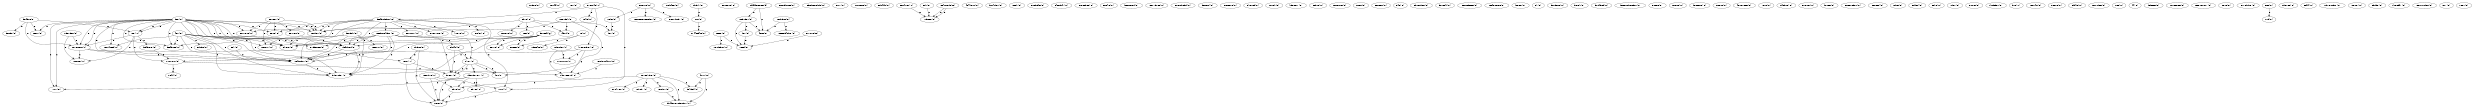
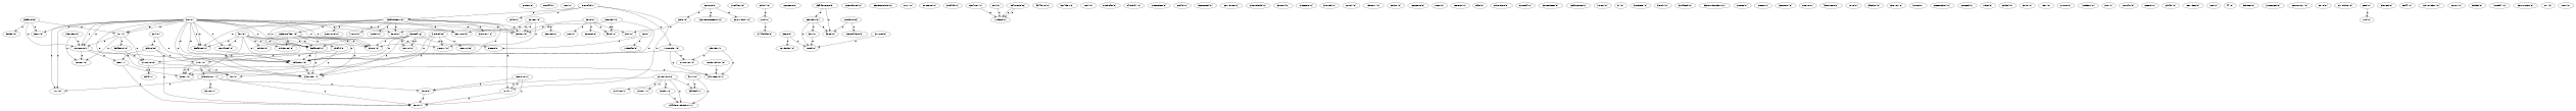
  digraph {
    fontname="DejaVu Sans Mono"
    node [fontname="DejaVu Sans Mono"]
    edge [fontname="DejaVu Sans Mono"]
    n1 [label="twist(1)"]
    n2 [label="stuff(1)"]
    n3 [label="wam(1)"]
    n4 [label="define(3)"]
    n5 [label="basis(1)"]
    n6 [label="term(1)"]
    n7 [label="way(4)"]
    n8 [label="movement(7)"]
    n9 [label="support(5)"]
    n10 [label="believe(2)"]
    n11 [label="matter(2)"]
    n12 [label="religion(5)"]
    n13 [label="mean(4)"]
    n14 [label="disregard(1)"]
    n15 [label="self(1)"]
    n16 [label="identity(1)"]
    n17 [label="came(1)"]
    n18 [label="doesn(2)"]
    n19 [label="problem(3)"]
    n20 [label="example(7)"]
    n21 [label="role(1)"]
    n22 [label="definition(8)"]
    n23 [label="hypocrisy(2)"]
    n24 [label="word(4)"]
    n25 [label="part(1)"]
    n26 [label="convert(1)"]
    n27 [label="mother(2)"]
    n28 [label="country(1)"]
    n29 [label="nationality(5)"]
    n30 [label="everyone(1)"]
    n31 [label="knows(1)"]
    n32 [label="order(1)"]
    n33 [label="defined(1)"]
    n34 [label="defines(1)"]
    n35 [label="supports(1)"]
    n36 [label="show(1)"]
    n37 [label="evidence(1)"]
    n38 [label="child(2)"]
    n39 [label="shows(1)"]
    n40 [label="dictionary(7)"]
    n41 [label="lot(1)"]
    n42 [label="time(3)"]
    n43 [label="know(5)"]
    n44 [label="gives(1)"]
    n45 [label="put(1)"]
    n46 [label="syllable(1)"]
    n47 [label="someone(1)"]
    n48 [label="person(3)"]
    n49 [label="serves(1)"]
    n50 [label="memory(1)"]
    n51 [label="case(2)"]
    n52 [label="revision(1)"]
    n53 [label="need(2)"]
    n54 [label="attribute(1)"]
    n55 [label="assume(2)"]
    n56 [label="everybody(1)"]
    n57 [label="representation(1)"]
    n58 [label="make(2)"]
    n59 [label="don(1)"]
    n60 [label="citizenship(2)"]
    n61 [label="army(1)"]
    n62 [label="suppose(1)"]
    n63 [label="adolfo(1)"]
    n64 [label="perlman(4)"]
    n65 [label="writes(1)"]
    n66 [label="follows(1)"]
    n67 [label="boulder(1)"]
    n68 [label="wash(1)"]
    n69 [label="article(1)"]
    n70 [label="form(3)"]
    n71 [label="belief(1)"]
    n72 [label="differenciation(1)"]
    n73 [label="clarify(1)"]
    n74 [label="nationalism(3)"]
    n75 [label="something(3)"]
    n76 [label="racism(3)"]
    n77 [label="evolves(1)"]
    n78 [label="nobody(1)"]
    n79 [label="practice(1)"]
    n80 [label="law(3)"]
    n81 [label="resulted(1)"]
    n82 [label="admit(1)"]
    n83 [label="emale(1)"]
    n84 [label="happened(1)"]
    n85 [label="convince(1)"]
    n86 [label="apartheid(1)"]
    n87 [label="depend(1)"]
    n88 [label="present(1)"]
    n89 [label="showed(1)"]
    n90 [label="mouth(2)"]
    n91 [label="difference(0)"]
    n92 [label="opinion(2)"]
    n93 [label="fact(2)"]
    n94 [label="isn(1)"]
    n95 [label="give(1)"]
    n96 [label="use(1)"]
    n97 [label="tongue(1)"]
    n98 [label="find(1)"]
    n99 [label="jew(1)"]
    n100 [label="edu(3)"]
    n101 [label="history(1)"]
    n102 [label="point(1)"]
    n103 [label="comapre(1)"]
    n104 [label="post(2)"]
    n105 [label="center(1)"]
    n106 [label="ale(1)"]
    n107 [label="pinochet(2)"]
    n108 [label="isreal(1)"]
    n109 [label="re(1)"]
    n110 [label="state(2)"]
    n111 [label="wriggle(1)"]
    n112 [label="associate(1)"]
    n113 [label="reference(1)"]
    n114 [label="nothing(3)"]
    n115 [label="resembling(1)"]
    n116 [label="haven(1)"]
    n117 [label="ok(1)"]
    n118 [label="bombast(1)"]
    n119 [label="jewsh(1)"]
    n120 [label="implied(2)"]
    n121 [label="israel(6)"]
    n122 [label="serve(1)"]
    n123 [label="determination(1)"]
    n124 [label="space(1)"]
    n125 [label="guess(1)"]
    n126 [label="meaning(2)"]
    n127 [label="happens(1)"]
    n128 [label="colorado(3)"]
    n129 [label="start(1)"]
    n130 [label="think(2)"]
    n131 [label="language(1)"]
    n132 [label="want(1)"]
    n133 [label="anyone(3)"]
    n134 [label="claims(1)"]
    n135 [label="zionist(3)"]
    n136 [label="answer(1)"]
    n137 [label="ask(1)"]
    n138 [label="thing(3)"]
    n139 [label="house(1)"]
    n140 [label="attention(1)"]
    n141 [label="posted(1)"]
    n142 [label="jewish(3)"]
    n143 [label="return(3)"]
    n144 [label="mine(1)"]
    n145 [label="added(1)"]
    n146 [label="take(1)"]
    n147 [label="view(1)"]
    n148 [label="prove(1)"]
    n149 [label="judaism(1)"]
    n150 [label="ira(4)"]
    n151 [label="result(1)"]
    n152 [label="seems(1)"]
    n153 [label="chile(1)"]
    n154 [label="convice(1)"]
    n155 [label="net(1)"]
    n156 [label="ll(1)"]
    n157 [label="debate(2)"]
    n158 [label="nonsense(1)"]
    n159 [label="astronomy(1)"]
    n160 [label="gave(2)"]
    n161 [label="anything(1)"]
    n162 [label="aap(1)"]
    n163 [label="umd(1)"]
    n164 [label="change(1)"]
    n165 [label="tell(1)"]
    n166 [label="spanish(2)"]
    n167 [label="university(1)"]
    n168 [label="party(1)"]
    n169 [label="abide(1)"]
    n170 [label="justify(1)"]
    n171 [label="zionism(7)"]
    n172 [label="communist(1)"]
    n173 [label="try(1)"]
    n174 [label="ussr(1)"]
    n4 -> n5 [label=1]
    n4 -> n6 [label=1]
    n4 -> n7 [label=2]
    n4 -> n8 [label=1]
    n7 -> n8 [label=1]
    n7 -> n9 [label=1]
    n7 -> n10 [label=1]
    n7 -> n11 [label=1]
    n8 -> n11 [label=1]
    n8 -> n12 [label=2]
    n8 -> n13 [label=1]
    n9 -> n14 [label=1]
    n9 -> n15 [label=1]
    n10 -> n9 [label=2]
    n12 -> n16 [label=1]
    n13 -> n17 [label=1]
    n13 -> n18 [label=1]
    n20 -> n21 [label=1]
    n20 -> n22 [label=1]
    n20 -> n23 [label=1]
    n20 -> n24 [label=1]
    n22 -> n12 [label=1]
    n22 -> n24 [label=2]
    n22 -> n25 [label=1]
    n22 -> n26 [label=1]
    n22 -> n27 [label=1]
    n22 -> n28 [label=1]
    n22 -> n29 [label=1]
    n22 -> n30 [label=1]
    n22 -> n31 [label=1]
    n22 -> n32 [label=1]
    n22 -> n33 [label=1]
    n22 -> n34 [label=1]
    n23 -> n9 [label=1]
    n23 -> n14 [label=1]
    n23 -> n35 [label=1]
    n24 -> n17 [label=2]
    n29 -> n12 [label=2]
    n29 -> n16 [label=1]
    n29 -> n18 [label=1]
    n29 -> n33 [label=1]
-   n29 -> n36 [label=1]
+   n138 -> n36 [label=1]
    n29 -> n37 [label=1]
    n29 -> n38 [label=1]
    n29 -> n39 [label=1]
    n33 -> n12 [label=3]
    n33 -> n16 [label=2]
    n36 -> n18 [label=1]
    n36 -> n18 [label=1]
    n36 -> n40 [label=1]
    n36 -> n41 [label=1]
    n36 -> n41 [label=1]
    n38 -> n18 [label=1]
    n38 -> n36 [label=1]
    n40 -> n17 [label=1]
    n40 -> n42 [label=1]
    n40 -> n43 [label=1]
    n40 -> n44 [label=1]
    n42 -> n17 [label=1]
    n45 -> n46 [label=1]
    n48 -> n25 [label=2]
    n48 -> n26 [label=2]
    n48 -> n27 [label=2]
    n48 -> n49 [label=1]
    n48 -> n50 [label=1]
    n51 -> n52 [label=1]
    n51 -> n53 [label=1]
    n55 -> n56 [label=1]
    n55 -> n57 [label=1]
    n55 -> n58 [label=1]
    n58 -> n59 [label=1]
    n64 -> n65 [label=2]
    n70 -> n71 [label=1]
    n70 -> n72 [label=1]
    n74 -> n14 [label=1]
    n75 -> n42 [label=1]
    n75 -> n71 [label=1]
    n75 -> n72 [label=1]
    n75 -> n76 [label=1]
    n75 -> n77 [label=1]
    n75 -> n78 [label=1]
    n76 -> n72 [label=1]
    n80 -> n12 [label=2]
    n80 -> n16 [label=1]
    n80 -> n33 [label=1]
    n80 -> n34 [label=1]
    n80 -> n37 [label=1]
    n80 -> n39 [label=1]
    n80 -> n50 [label=1]
    n80 -> n81 [label=1]
    n80 -> n82 [label=1]
    n91 -> n92 [label=1]
    n91 -> n93 [label=1]
    n92 -> n53 [label=1]
    n92 -> n93 [label=1]
    n92 -> n94 [label=1]
    n94 -> n53 [label=2]
    n95 -> n27 [label=1]
    n95 -> n59 [label=1]
    n95 -> n96 [label=1]
    n95 -> n97 [label=1]
    n95 -> n98 [label=1]
    n99 -> n6 [label=1]
    n99 -> n7 [label=2]
    n99 -> n7 [label=2]
    n99 -> n8 [label=1]
    n99 -> n8 [label=1]
    n99 -> n12 [label=2]
    n99 -> n12 [label=2]
    n99 -> n16 [label=1]
    n99 -> n16 [label=1]
    n99 -> n25 [label=2]
    n99 -> n26 [label=2]
    n99 -> n27 [label=2]
    n99 -> n27 [label=2]
    n99 -> n33 [label=1]
    n99 -> n33 [label=1]
    n99 -> n34 [label=1]
    n99 -> n34 [label=1]
    n99 -> n39 [label=1]
    n99 -> n39 [label=1]
    n99 -> n43 [label=1]
    n99 -> n43 [label=1]
    n99 -> n81 [label=1]
    n100 -> n65 [label=1]
    n109 -> n110 [label=1]
    n109 -> n111 [label=1]
    n114 -> n93 [label=1]
    n114 -> n115 [label=1]
    n121 -> n12 [label=2]
    n121 -> n16 [label=1]
    n121 -> n33 [label=1]
    n121 -> n39 [label=1]
    n121 -> n110 [label=1]
    n121 -> n122 [label=1]
    n121 -> n122 [label=1]
    n126 -> n17 [label=1]
    n126 -> n24 [label=1]
    n126 -> n42 [label=1]
    n128 -> n65 [label=1]
    n128 -> n65 [label=1]
    n130 -> n45 [label=1]
    n133 -> n53 [label=1]
    n135 -> n8 [label=1]
    n135 -> n11 [label=1]
    n137 -> n12 [label=1]
+   n137 -> n138 [label=1]
    n138 -> n13 [label=2]
    n138 -> n17 [label=2]
    n142 -> n12 [label=1]
    n142 -> n16 [label=1]
    n142 -> n39 [label=1]
    n142 -> n50 [label=1]
    n142 -> n143 [label=1]
    n162 -> n163 [label=1]
    n166 -> n27 [label=1]
    n166 -> n41 [label=1]
    n166 -> n98 [label=1]
    n171 -> n14 [label=1]
    n171 -> n35 [label=1]
  }
